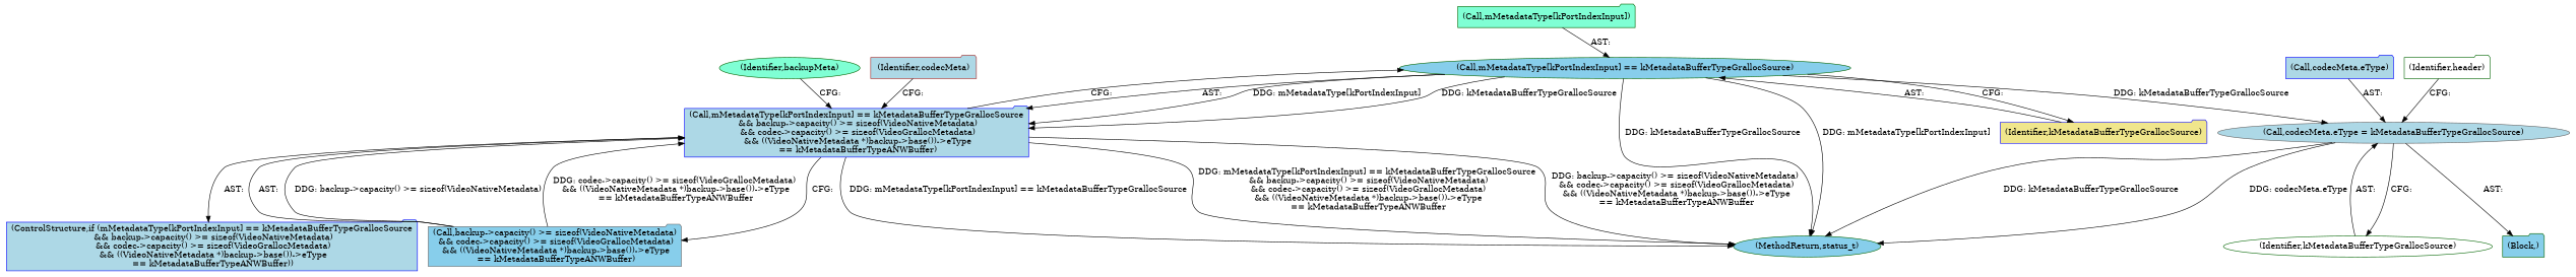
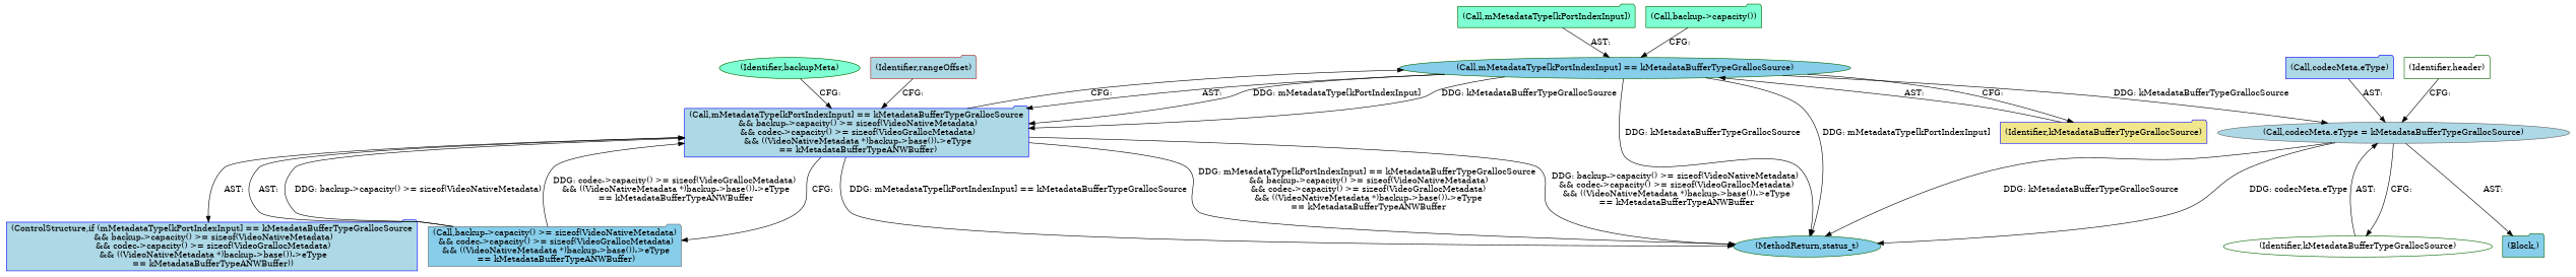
  digraph {
    node [color=darkgreen fillcolor=lightblue shape=folder style=filled]
    n1 [fillcolor=skyblue label="(Call,mMetadataType[kPortIndexInput] == kMetadataBufferTypeGrallocSource)" shape=ellipse]
    n2 [color=blue label="(Call,mMetadataType[kPortIndexInput] == kMetadataBufferTypeGrallocSource\n && backup->capacity() >= sizeof(VideoNativeMetadata)\n && codec->capacity() >= sizeof(VideoGrallocMetadata)\n && ((VideoNativeMetadata *)backup->base())->eType\n == kMetadataBufferTypeANWBuffer)"]
    n3 [color=gray40 label="(Call,codecMeta.eType = kMetadataBufferTypeGrallocSource)" shape=ellipse]
    n4 [fillcolor=skyblue label="(MethodReturn,status_t)" shape=ellipse]
    n5 [color=blue fillcolor=khaki label="(Identifier,kMetadataBufferTypeGrallocSource)"]
    n6 [color=blue label="(ControlStructure,if (mMetadataType[kPortIndexInput] == kMetadataBufferTypeGrallocSource\n && backup->capacity() >= sizeof(VideoNativeMetadata)\n && codec->capacity() >= sizeof(VideoGrallocMetadata)\n && ((VideoNativeMetadata *)backup->base())->eType\n == kMetadataBufferTypeANWBuffer))"]
    n7 [color=gray40 fillcolor=skyblue label="(Call,backup->capacity() >= sizeof(VideoNativeMetadata)\n && codec->capacity() >= sizeof(VideoGrallocMetadata)\n && ((VideoNativeMetadata *)backup->base())->eType\n == kMetadataBufferTypeANWBuffer)"]
    n8 [fillcolor=white label="(Identifier,kMetadataBufferTypeGrallocSource)" shape=ellipse]
    n9 [fillcolor=skyblue label="(Block,)"]
    n10 [fillcolor=aquamarine label="(Identifier,backupMeta)" shape=ellipse]
    n11 [fillcolor=aquamarine label="(Call,mMetadataType[kPortIndexInput])"]
    n12 [color=blue label="(Call,codecMeta.eType)"]
    n13 [fillcolor=white label="(Identifier,header)"]
-   n14 [color=brown label="(Identifier,codecMeta)"]
+   n14 [color=brown label="(Identifier,rangeOffset)"]
+   n15 [fillcolor=aquamarine label="(Call,backup->capacity())"]
    n1 -> n2 [label="AST: "]
    n1 -> n2 [label="DDG: mMetadataType[kPortIndexInput]"]
    n1 -> n2 [label="DDG: kMetadataBufferTypeGrallocSource"]
    n1 -> n3 [label="DDG: kMetadataBufferTypeGrallocSource"]
    n1 -> n4 [label="DDG: mMetadataType[kPortIndexInput]"]
    n1 -> n4 [label="DDG: kMetadataBufferTypeGrallocSource"]
    n1 -> n5 [label="CFG: "]
    n2 -> n1 [label="CFG: "]
    n2 -> n4 [label="DDG: backup->capacity() >= sizeof(VideoNativeMetadata)\n && codec->capacity() >= sizeof(VideoGrallocMetadata)\n && ((VideoNativeMetadata *)backup->base())->eType\n == kMetadataBufferTypeANWBuffer"]
    n2 -> n4 [label="DDG: mMetadataType[kPortIndexInput] == kMetadataBufferTypeGrallocSource"]
    n2 -> n4 [label="DDG: mMetadataType[kPortIndexInput] == kMetadataBufferTypeGrallocSource\n && backup->capacity() >= sizeof(VideoNativeMetadata)\n && codec->capacity() >= sizeof(VideoGrallocMetadata)\n && ((VideoNativeMetadata *)backup->base())->eType\n == kMetadataBufferTypeANWBuffer"]
    n2 -> n6 [label="AST: "]
    n2 -> n7 [label="CFG: "]
    n3 -> n4 [label="DDG: kMetadataBufferTypeGrallocSource"]
    n3 -> n4 [label="DDG: codecMeta.eType"]
    n3 -> n8 [label="CFG: "]
    n3 -> n9 [label="AST: "]
    n5 -> n1 [label="AST: "]
    n7 -> n2 [label="AST: "]
    n7 -> n2 [label="DDG: backup->capacity() >= sizeof(VideoNativeMetadata)"]
    n7 -> n2 [label="DDG: codec->capacity() >= sizeof(VideoGrallocMetadata)\n && ((VideoNativeMetadata *)backup->base())->eType\n == kMetadataBufferTypeANWBuffer"]
    n8 -> n3 [label="AST: "]
    n10 -> n2 [label="CFG: "]
    n11 -> n1 [label="AST: "]
    n12 -> n3 [label="AST: "]
    n13 -> n3 [label="CFG: "]
    n14 -> n2 [label="CFG: "]
+   n15 -> n1 [label="CFG: "]
  }
